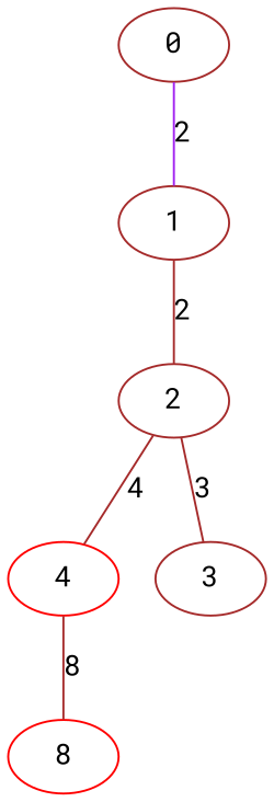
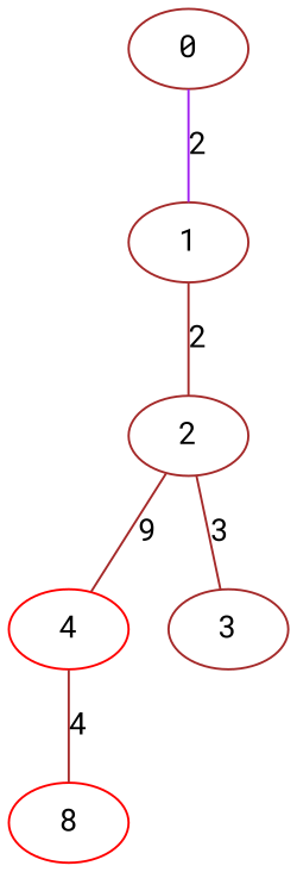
  graph {
    fontname="Roboto Mono"
    node [color=brown fontname="Roboto Mono" weight=1]
    edge [color=brown fontname="Roboto Mono"]
    0
    1
    2
    4 [color=red]
    3
    n6 [color=red label=8 weight=4]
    0 -- 1 [color=purple label=2]
    1 -- 2 [label=2]
-   2 -- 4 [label=4]
+   2 -- 4 [label=9]
    2 -- 3 [label=3]
-   4 -- n6 [label=8]
+   4 -- n6 [label=4]
  }
